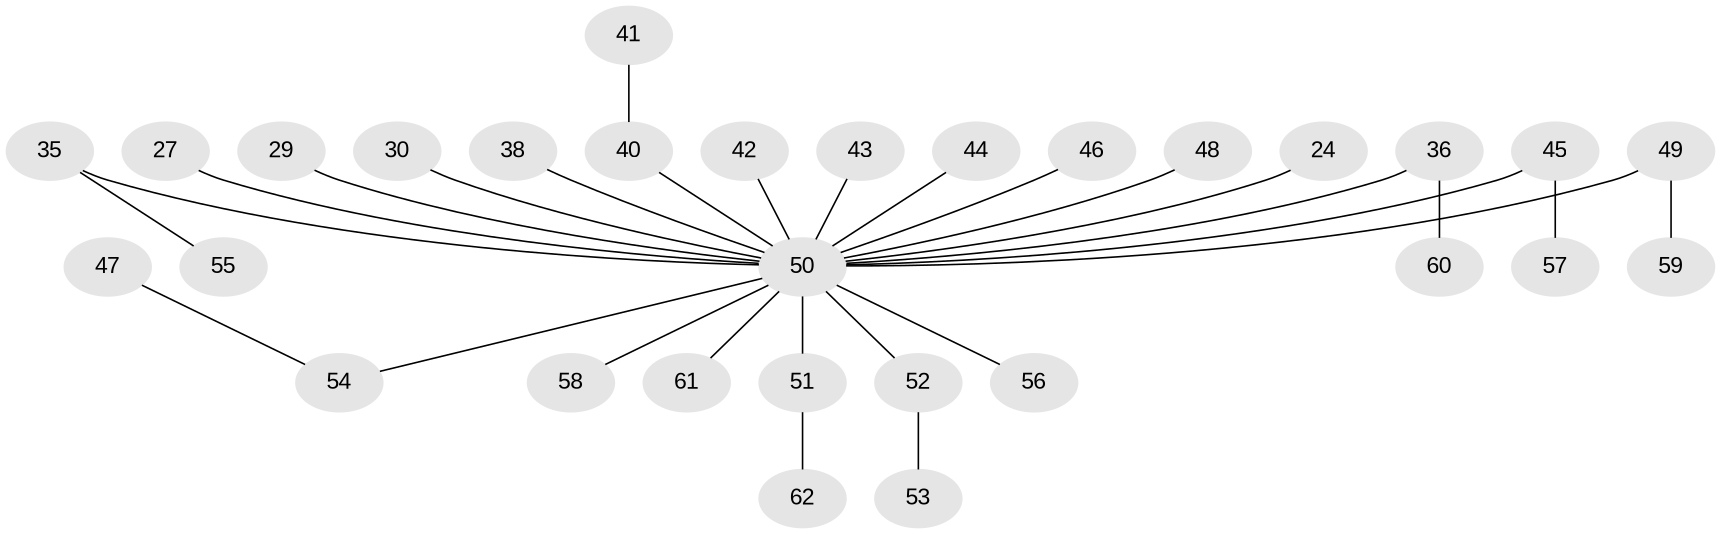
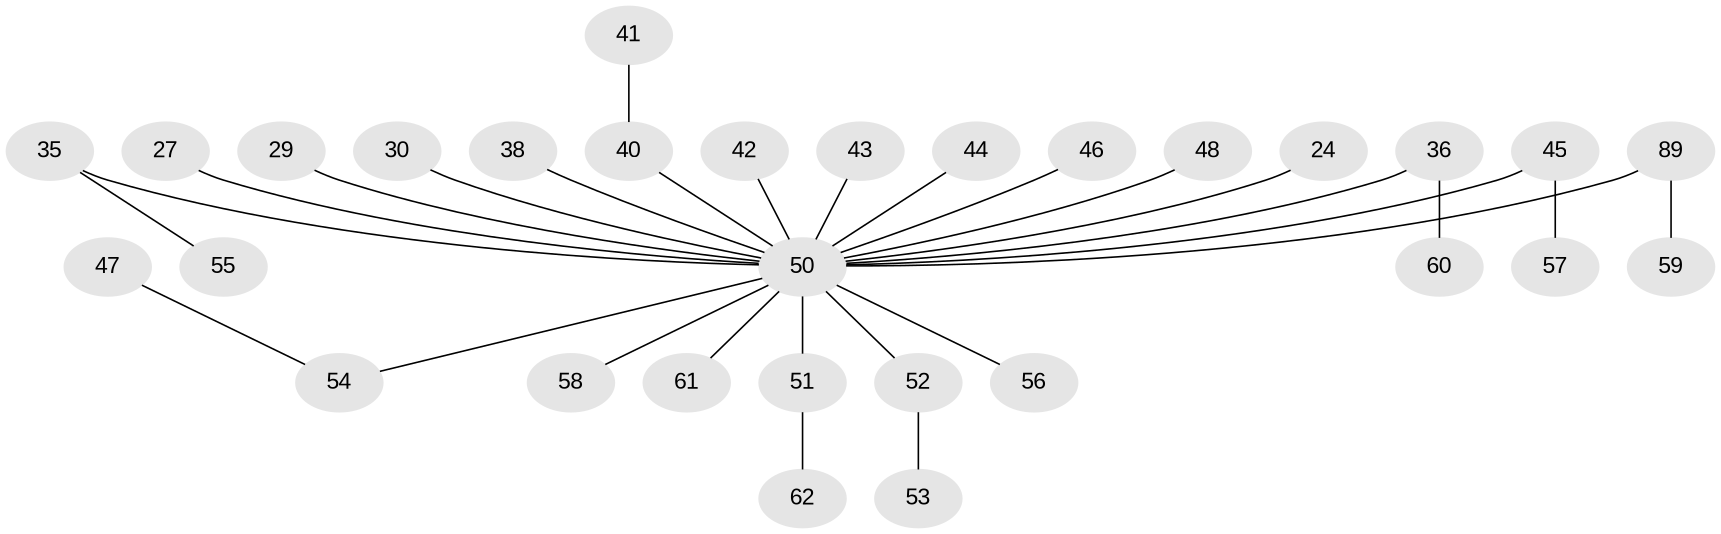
  graph {
    fontname="Liberation Sans"
    node [color=gray90 fontname="Liberation Sans" style=filled]
    edge [fontname="Liberation Sans"]
    50 [super="+23+26+17+13+32+7+22+20+9+31+15+18+19+25+21+34"]
    54 [super="+39"]
    51
    52 [super="+12"]
    56
    58
    61
    24
    27
    29
    30
    35 [super="+33"]
    55
    36
    60
    38
    40
    41
    42
    43
    44
    45
    57
    46
    47
    48
-   49 [super="+14"]
+   49 [super="+14" label=89]
    59
    62
    53
    50 -- 54
    50 -- 51
    50 -- 52
    50 -- 56
    50 -- 58
    50 -- 61
    51 -- 62
    52 -- 53
    24 -- 50
    27 -- 50
    29 -- 50
    30 -- 50
    35 -- 50
    35 -- 55
    36 -- 50
    36 -- 60
    38 -- 50
    40 -- 50
    41 -- 40
    42 -- 50
    43 -- 50
    44 -- 50
    45 -- 50
    45 -- 57
    46 -- 50
    47 -- 54
    48 -- 50
    49 -- 50
    49 -- 59
  }
